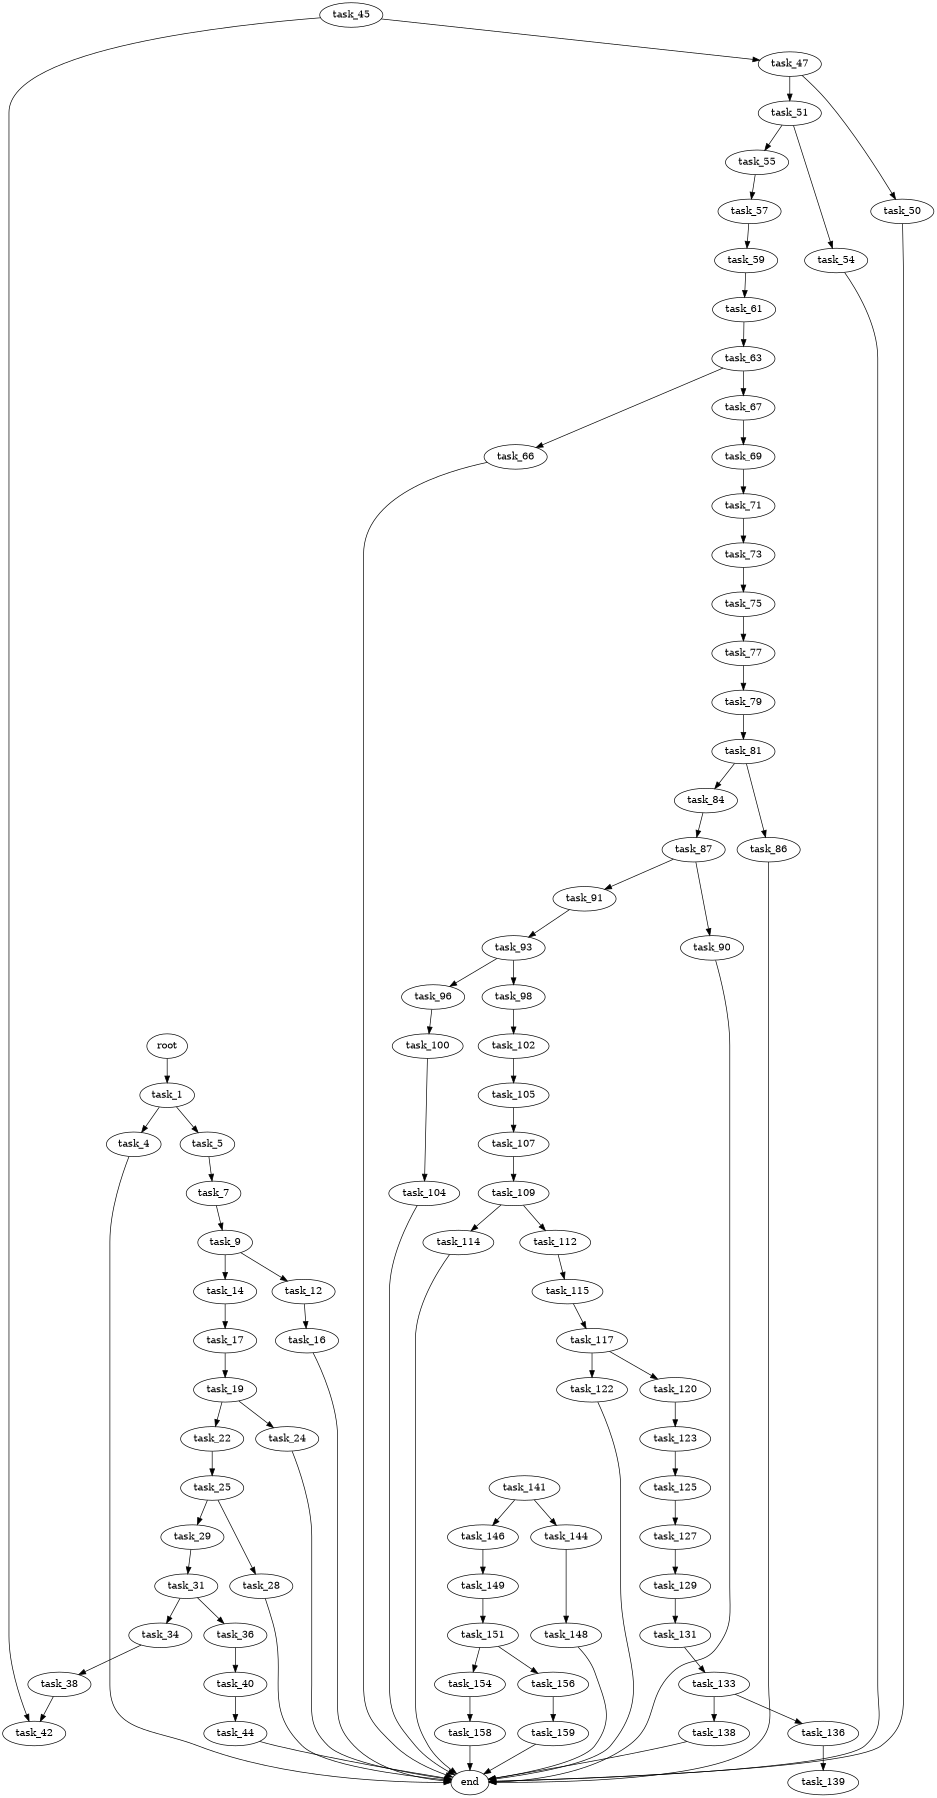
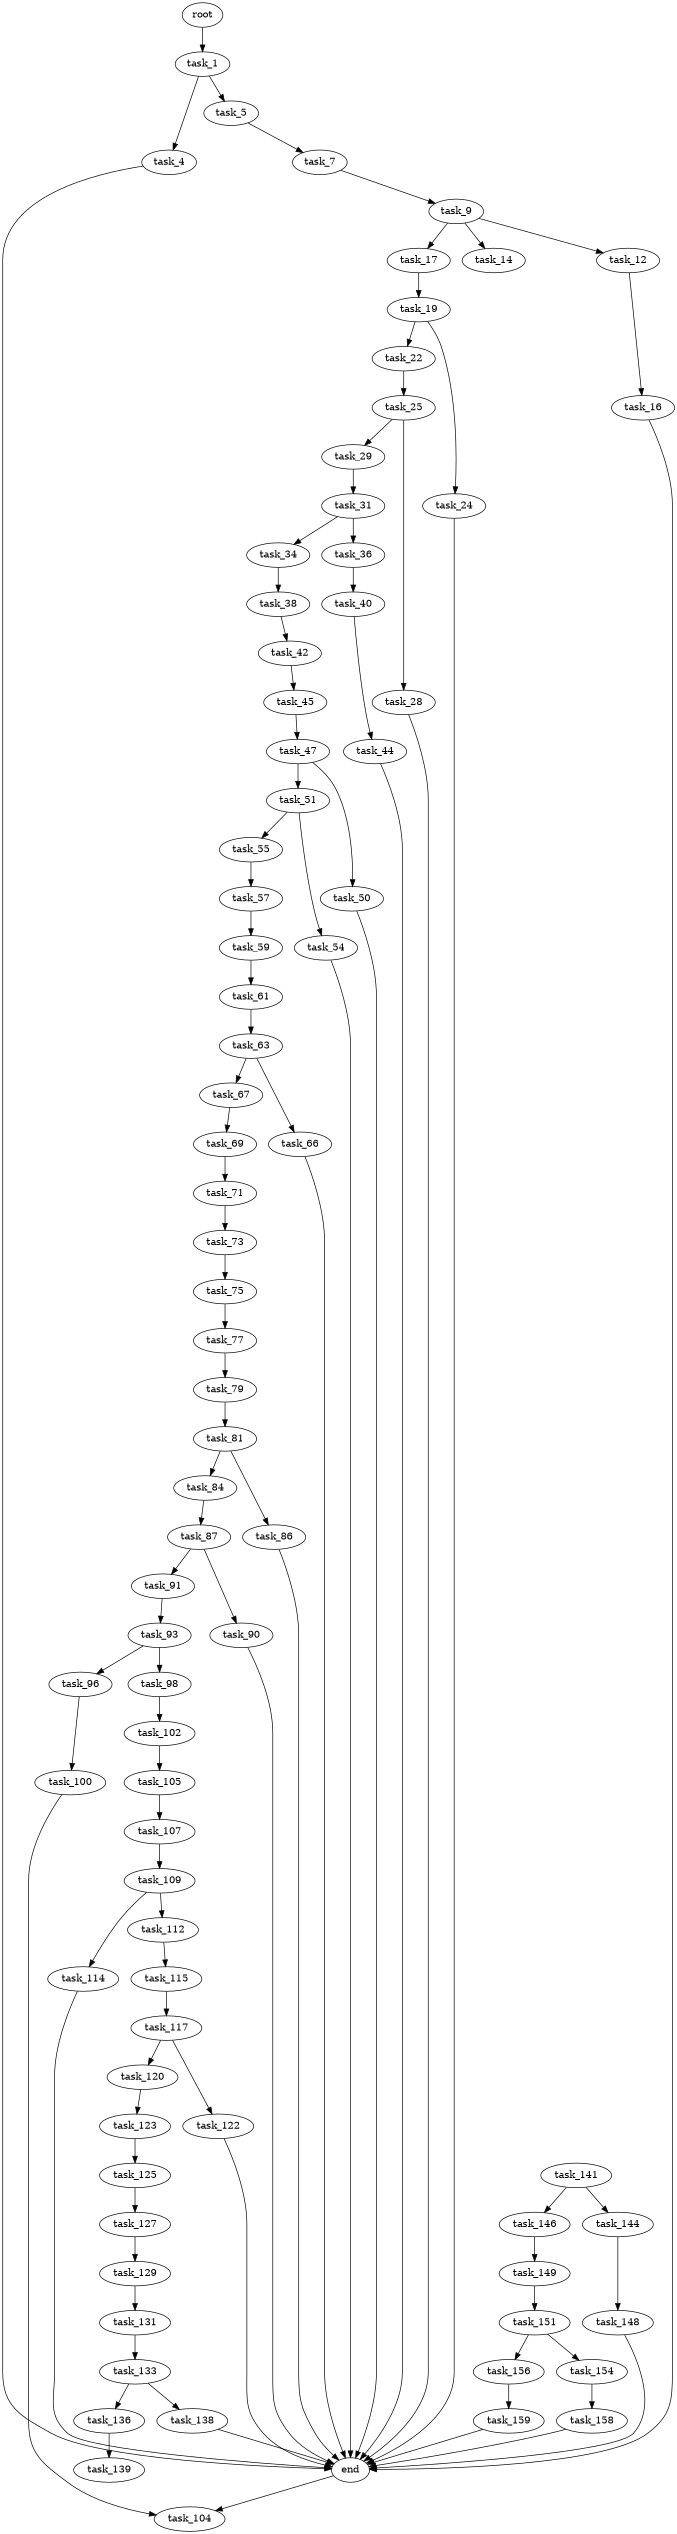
  digraph {
    root
    task_1
    task_4
    task_5
    end
    task_7
    task_9
    task_12
    task_14
    task_16
    task_17
    task_19
    task_22
    task_24
    task_25
    task_28
    task_29
    task_31
    task_34
    task_36
    task_38
    task_40
    task_42
    task_44
    task_45
    task_47
    task_50
    task_51
    task_54
    task_55
    task_57
    task_59
    task_61
    task_63
    task_66
    task_67
    task_69
    task_71
    task_73
    task_75
    task_77
    task_79
    task_81
    task_84
    task_86
    task_87
    task_90
    task_91
    task_93
    task_96
    task_98
    task_100
    task_102
    task_104
    task_105
    task_107
    task_109
    task_112
    task_114
    task_115
    task_117
    task_120
    task_122
    task_123
    task_125
    task_127
    task_129
    task_131
    task_133
    task_136
    task_138
    task_139
    task_141
    task_144
    task_146
    task_148
    task_149
    task_151
    task_154
    task_156
    task_158
    task_159
    root -> task_1
    task_1 -> task_4
    task_1 -> task_5
    task_4 -> end
    task_5 -> task_7
    task_7 -> task_9
    task_9 -> task_12
    task_9 -> task_14
    task_12 -> task_16
-   task_14 -> task_17
+   task_9 -> task_17
    task_16 -> end
    task_17 -> task_19
    task_19 -> task_22
    task_19 -> task_24
    task_22 -> task_25
    task_24 -> end
    task_25 -> task_28
    task_25 -> task_29
    task_28 -> end
    task_29 -> task_31
    task_31 -> task_34
    task_31 -> task_36
    task_34 -> task_38
    task_36 -> task_40
    task_38 -> task_42
    task_40 -> task_44
-   task_45 -> task_42
+   task_42 -> task_45
    task_44 -> end
    task_45 -> task_47
    task_47 -> task_50
    task_47 -> task_51
    task_50 -> end
    task_51 -> task_54
    task_51 -> task_55
    task_54 -> end
    task_55 -> task_57
    task_57 -> task_59
    task_59 -> task_61
    task_61 -> task_63
    task_63 -> task_66
    task_63 -> task_67
    task_66 -> end
    task_67 -> task_69
    task_69 -> task_71
    task_71 -> task_73
    task_73 -> task_75
    task_75 -> task_77
    task_77 -> task_79
    task_79 -> task_81
    task_81 -> task_84
    task_81 -> task_86
    task_84 -> task_87
    task_86 -> end
    task_87 -> task_90
    task_87 -> task_91
    task_90 -> end
    task_91 -> task_93
    task_93 -> task_96
    task_93 -> task_98
    task_96 -> task_100
    task_98 -> task_102
    task_100 -> task_104
    task_102 -> task_105
-   task_104 -> end
+   end -> task_104
    task_105 -> task_107
    task_107 -> task_109
    task_109 -> task_112
    task_109 -> task_114
    task_112 -> task_115
    task_114 -> end
    task_115 -> task_117
    task_117 -> task_120
    task_117 -> task_122
    task_120 -> task_123
    task_122 -> end
    task_123 -> task_125
    task_125 -> task_127
    task_127 -> task_129
    task_129 -> task_131
    task_131 -> task_133
    task_133 -> task_136
    task_133 -> task_138
    task_136 -> task_139
    task_138 -> end
    task_141 -> task_144
    task_141 -> task_146
    task_144 -> task_148
    task_146 -> task_149
    task_148 -> end
    task_149 -> task_151
    task_151 -> task_154
    task_151 -> task_156
    task_154 -> task_158
    task_156 -> task_159
    task_158 -> end
    task_159 -> end
  }
